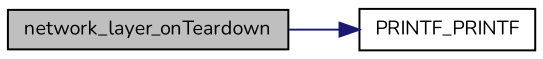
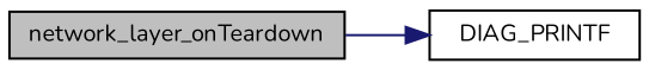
  digraph {
    rankdir=LR
    fontname=Nunito
    node [color=black fontname=Nunito fontsize=10 shape=record style=filled]
    n1 [fillcolor=grey75 fontcolor=black height=0.2 label=network_layer_onTeardown width=0.4]
-   n2 [fillcolor=white height=0.2 label=PRINTF_PRINTF width=0.4]
+   n2 [fillcolor=white height=0.2 label=DIAG_PRINTF width=0.4]
    n1 -> n2 [color=midnightblue fontname=Nunito fontsize=10 labelfontname=Helvetica labelfontsize=10 style=solid]
  }
